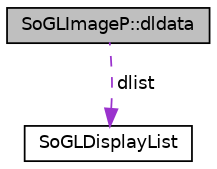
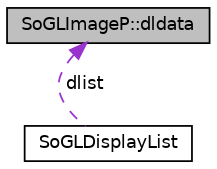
  digraph {
    node [color=black fontname=Helvetica fontsize=10 shape=record style=filled]
    n1 [fillcolor=grey75 fontcolor=black height=0.2 label="SoGLImageP::dldata" width=0.4]
    n2 [fillcolor=white height=0.2 label=SoGLDisplayList width=0.4]
-   n2 -> n1 [color=darkorchid3 dir=back fontname=Helvetica fontsize=10 label=" dlist" labelfontname=Helvetica labelfontsize=10 style=dashed]
+   n1 -> n2 [color=darkorchid3 dir=back fontname=Helvetica fontsize=10 label=" dlist" labelfontname=Helvetica labelfontsize=10 style=dashed]
  }
